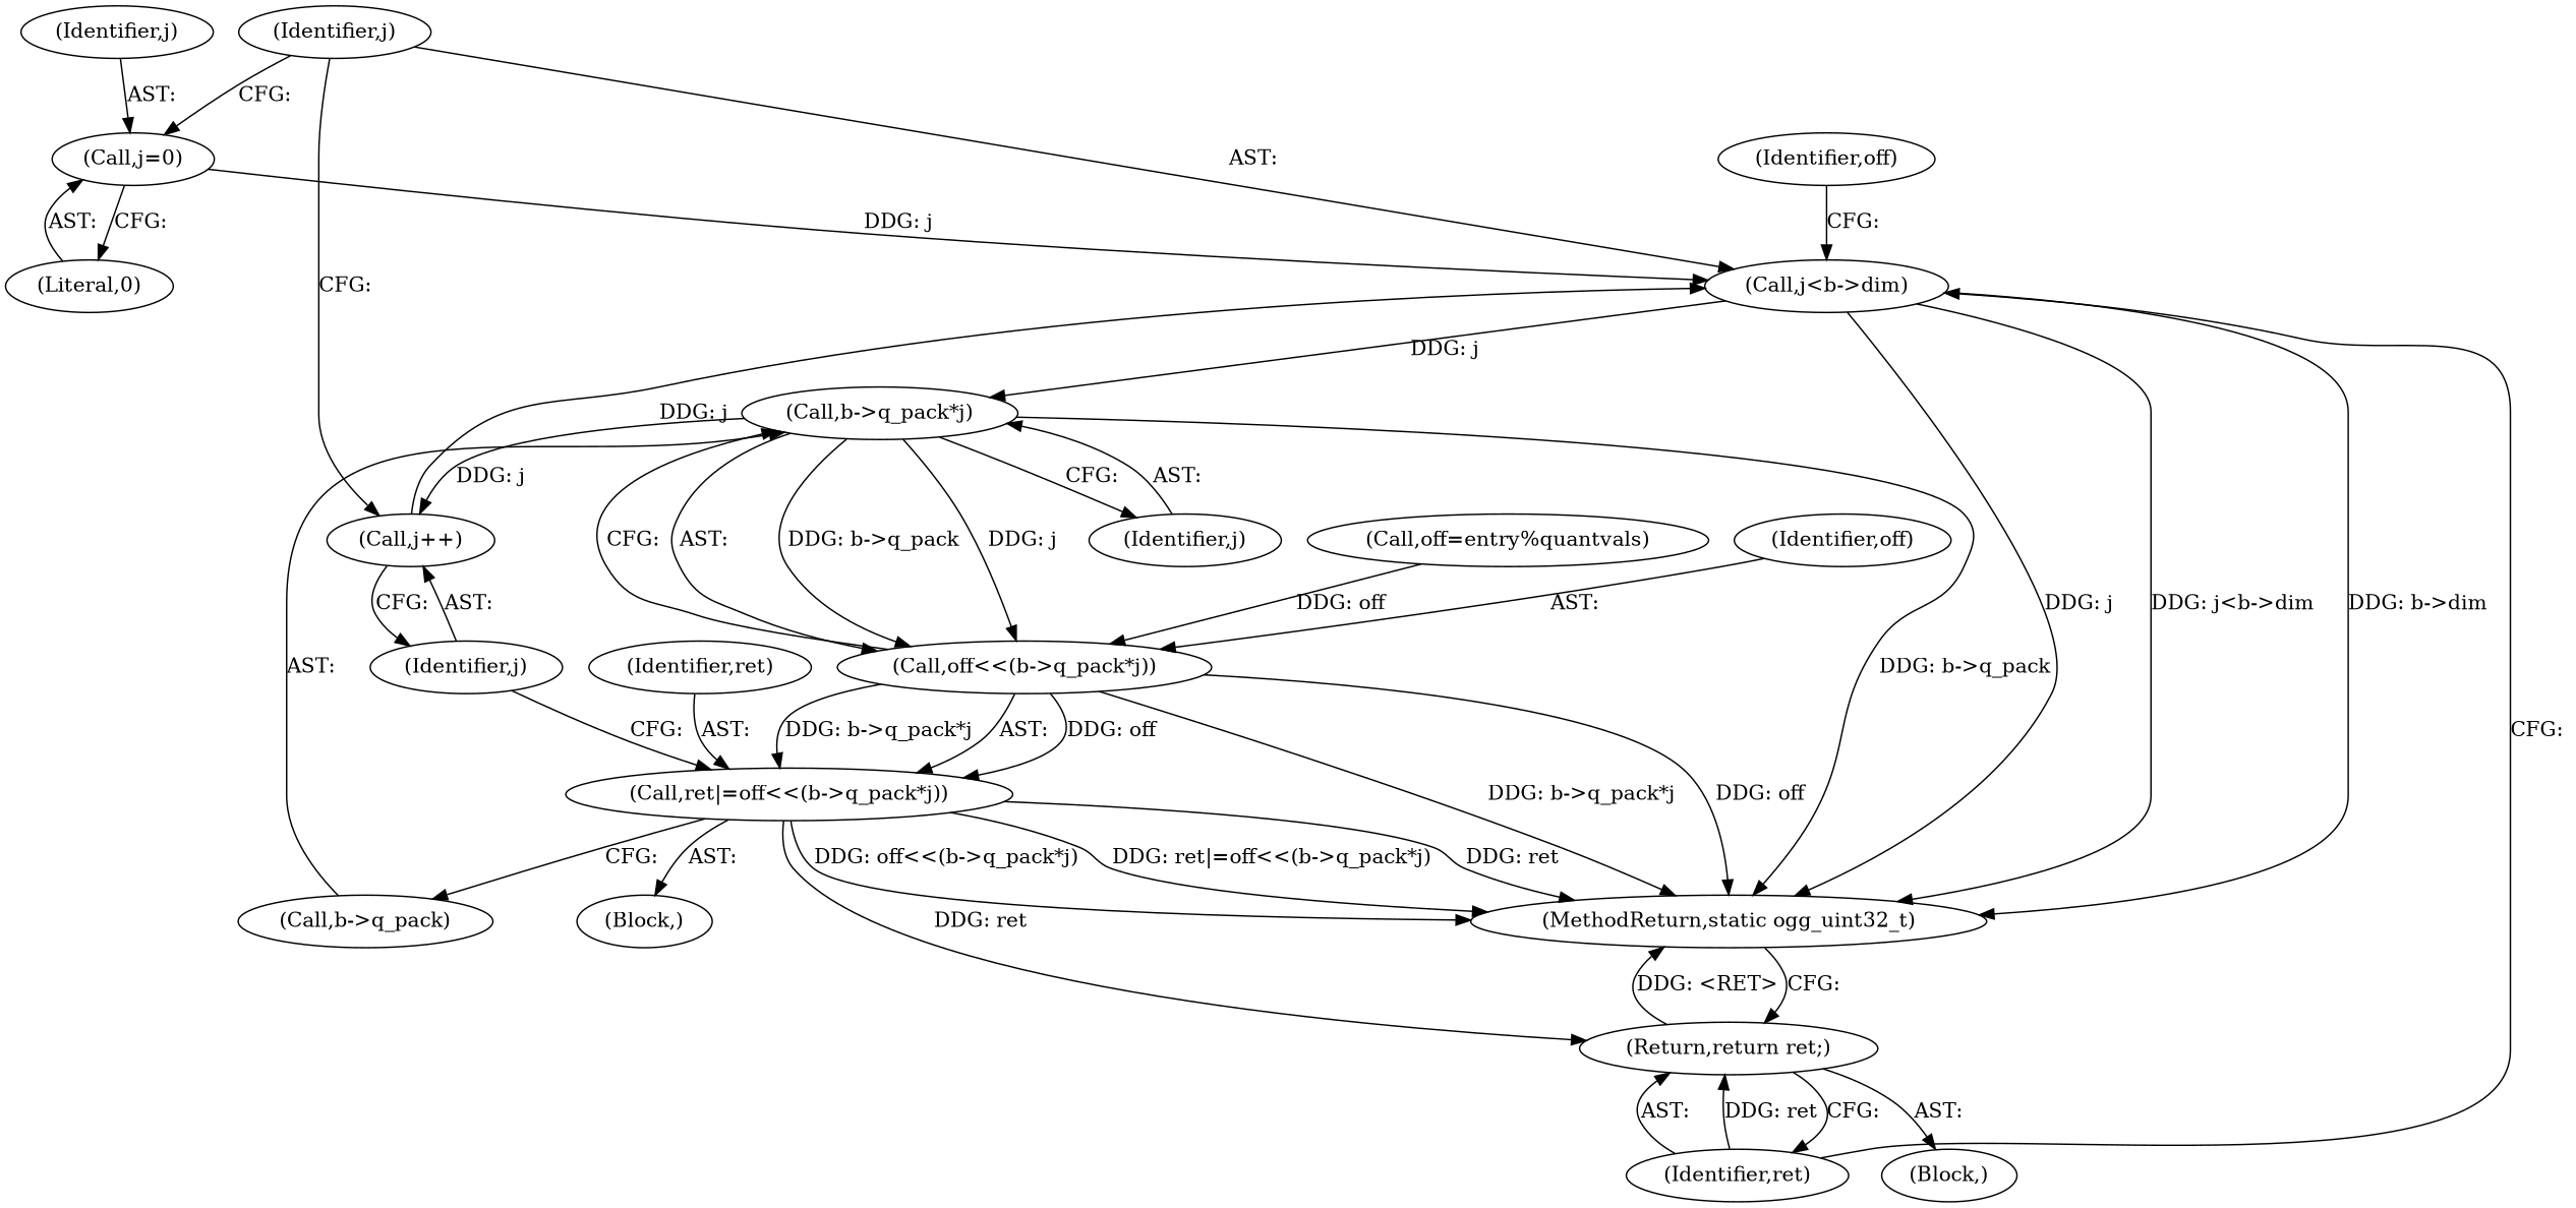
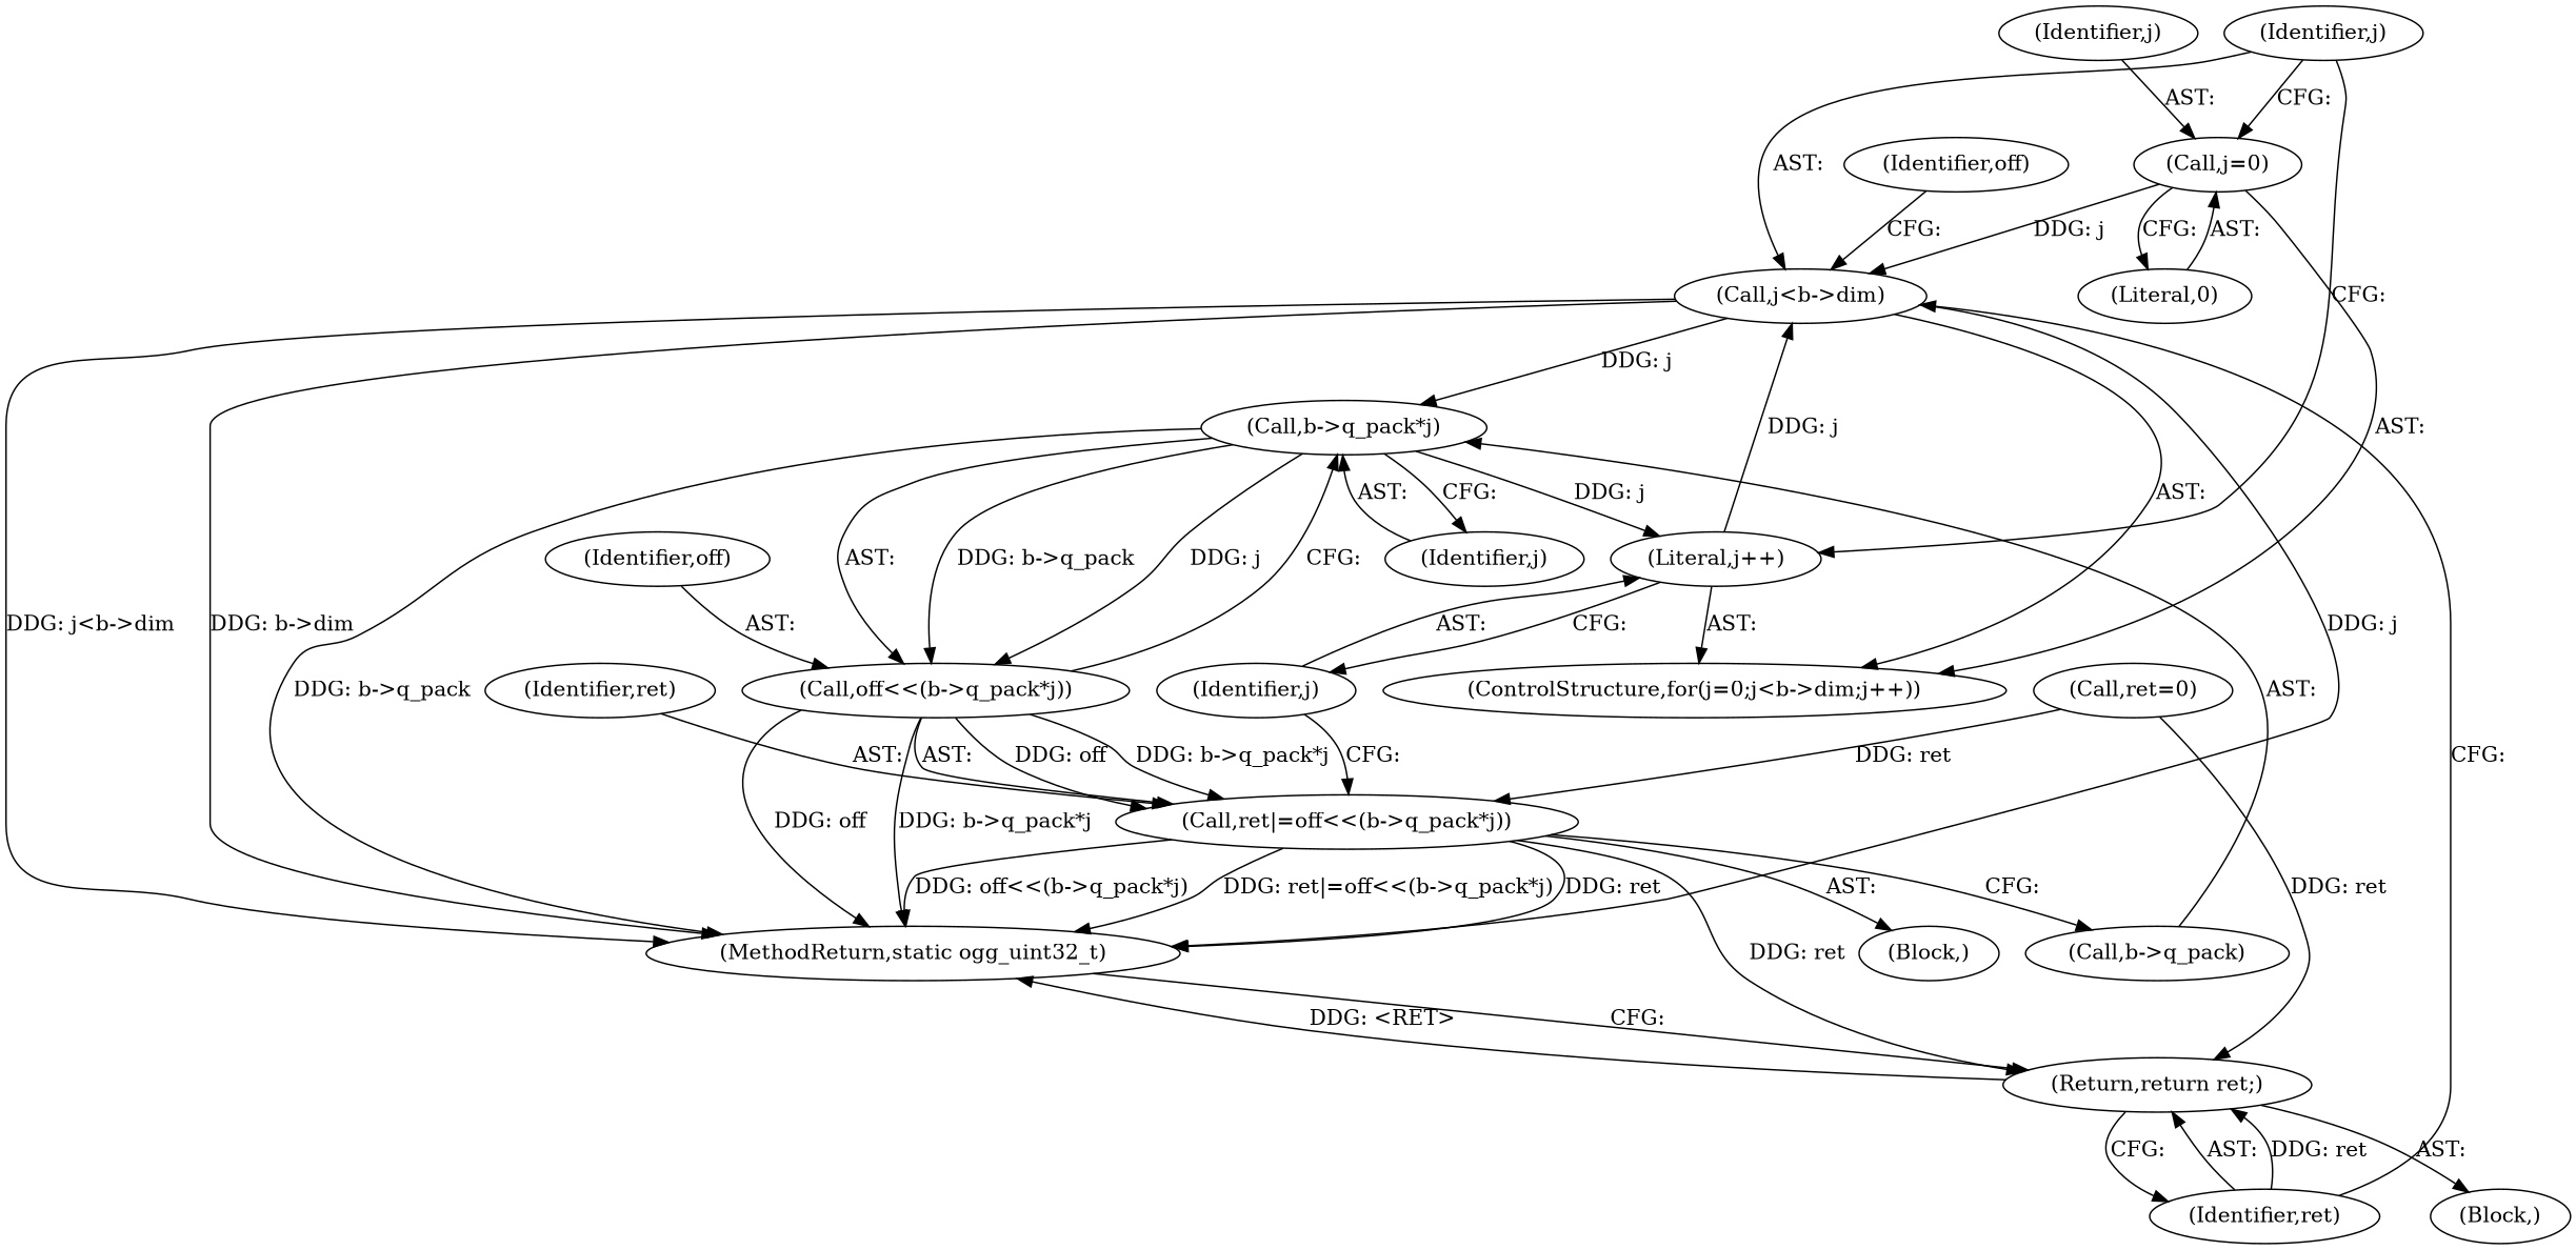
  digraph {
    n1 [label="(Call,j<b->dim)"]
    n2 [label="(Call,b->q_pack*j)"]
    n3 [label="(MethodReturn,static ogg_uint32_t)"]
-   n5 [label="(Call,j++)"]
+   n4 [label="(ControlStructure,for(j=0;j<b->dim;j++))"]
+   n5 [label="(Literal,j++)"]
    n6 [label="(Call,off<<(b->q_pack*j))"]
    n7 [label="(Identifier,j)"]
    n8 [label="(Return,return ret;)"]
    n9 [label="(Identifier,j)"]
    n10 [label="(Call,ret|=off<<(b->q_pack*j))"]
    n11 [label="(Call,j=0)"]
    n12 [label="(Literal,0)"]
    n13 [label="(Block,)"]
    n14 [label="(Call,b->q_pack)"]
    n15 [label="(Block,)"]
    n16 [label="(Identifier,ret)"]
-   n18 [label="(Call,off=entry%quantvals)"]
+   n17 [label="(Call,ret=0)"]
    n19 [label="(Identifier,j)"]
    n20 [label="(Identifier,off)"]
    n21 [label="(Identifier,j)"]
    n22 [label="(Identifier,ret)"]
    n23 [label="(Identifier,off)"]
    n1 -> n2 [label="DDG: j"]
    n1 -> n3 [label="DDG: j"]
    n1 -> n3 [label="DDG: j<b->dim"]
    n1 -> n3 [label="DDG: b->dim"]
+   n1 -> n4 [label="AST: "]
    n2 -> n3 [label="DDG: b->q_pack"]
    n2 -> n5 [label="DDG: j"]
    n2 -> n6 [label="AST: "]
    n2 -> n6 [label="DDG: b->q_pack"]
    n2 -> n6 [label="DDG: j"]
    n2 -> n7 [label="CFG: "]
    n3 -> n8 [label="CFG: "]
    n5 -> n1 [label="DDG: j"]
+   n5 -> n4 [label="AST: "]
    n5 -> n9 [label="CFG: "]
    n6 -> n2 [label="CFG: "]
    n6 -> n3 [label="DDG: b->q_pack*j"]
    n6 -> n3 [label="DDG: off"]
    n6 -> n10 [label="AST: "]
    n6 -> n10 [label="DDG: off"]
    n6 -> n10 [label="DDG: b->q_pack*j"]
    n7 -> n2 [label="AST: "]
    n8 -> n3 [label="DDG: <RET>"]
    n8 -> n15 [label="AST: "]
    n8 -> n16 [label="CFG: "]
    n9 -> n5 [label="AST: "]
    n9 -> n10 [label="CFG: "]
    n10 -> n3 [label="DDG: off<<(b->q_pack*j)"]
    n10 -> n3 [label="DDG: ret|=off<<(b->q_pack*j)"]
    n10 -> n3 [label="DDG: ret"]
    n10 -> n8 [label="DDG: ret"]
    n10 -> n13 [label="AST: "]
    n10 -> n14 [label="CFG: "]
    n11 -> n1 [label="DDG: j"]
+   n11 -> n4 [label="AST: "]
    n11 -> n12 [label="CFG: "]
    n12 -> n11 [label="AST: "]
    n14 -> n2 [label="AST: "]
    n16 -> n1 [label="CFG: "]
    n16 -> n8 [label="AST: "]
    n16 -> n8 [label="DDG: ret"]
-   n18 -> n6 [label="DDG: off"]
+   n17 -> n8 [label="DDG: ret"]
+   n17 -> n10 [label="DDG: ret"]
    n19 -> n11 [label="AST: "]
    n20 -> n6 [label="AST: "]
    n21 -> n1 [label="AST: "]
    n21 -> n5 [label="CFG: "]
    n21 -> n11 [label="CFG: "]
    n22 -> n10 [label="AST: "]
    n23 -> n1 [label="CFG: "]
  }
